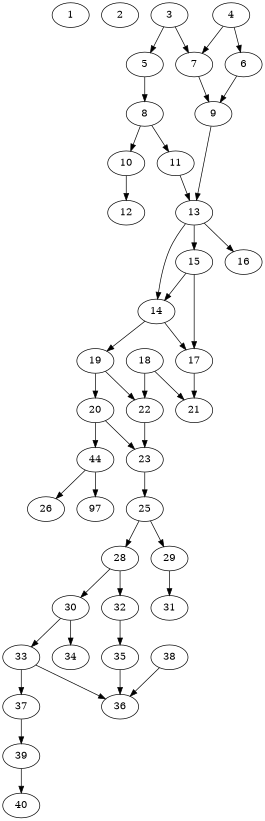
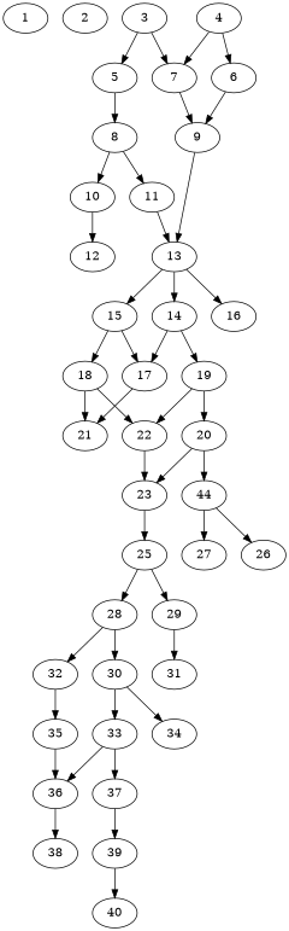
  digraph {
    node [alpha=0.12]
    1 [alpha=0.08 expect_size=10385408]
    2 [alpha=0.14 expect_size=15314944]
    3 [alpha=0.02 expect_size=21743616]
    5 [alpha=0.05 expect_size=30777344]
    7 [expect_size=7840768]
    4 [alpha=0.11 expect_size=19454976]
    6 [alpha=0.20 expect_size=26146816]
    8 [alpha=0.13 expect_size=39892992]
    9 [alpha=0.07 expect_size=38162432]
    10 [alpha=0.11 expect_size=21355520]
    11 [alpha=0.04 expect_size=34673664]
    13 [alpha=0.04 expect_size=39319552]
    12 [alpha=0.19 expect_size=6690816]
    14 [expect_size=43464704]
    15 [alpha=0.01 expect_size=23356416]
    16 [expect_size=36241408]
    17 [alpha=0.04 expect_size=35214336]
    19 [alpha=0.19 expect_size=47019008]
    18 [alpha=0.10 expect_size=16503808]
    21 [alpha=0.03 expect_size=43445248]
    20 [alpha=0.10 expect_size=17354752]
    22 [alpha=0.00 expect_size=51888128]
    23 [alpha=0.05 expect_size=49308672]
    n24 [alpha=0.15 expect_size=10850304 label=44]
    25 [alpha=0.16 expect_size=39932928]
    26 [alpha=0.06 expect_size=41296896]
-   27 [alpha=0.17 expect_size=21654528 label=97]
+   27 [alpha=0.17 expect_size=21654528]
    28 [alpha=0.03 expect_size=31057920]
    29 [alpha=0.03 expect_size=8162304]
    30 [alpha=0.09 expect_size=6564864]
    32 [alpha=0.08 expect_size=37929984]
    31 [alpha=0.08 expect_size=30501888]
    33 [alpha=0.02 expect_size=38922240]
    34 [expect_size=49980416]
    35 [alpha=0.10 expect_size=38129664]
    36 [alpha=0.01 expect_size=28905472]
    37 [alpha=0.05 expect_size=43212800]
    38 [alpha=0.14 expect_size=36464640]
    39 [alpha=0.20 expect_size=43311104]
    40 [alpha=0.11 expect_size=49487872]
    3 -> 5
    3 -> 7
    5 -> 8
    7 -> 9
    4 -> 7
    4 -> 6
    6 -> 9
    8 -> 10
    8 -> 11
    9 -> 13
    10 -> 12
    11 -> 13
    13 -> 14
    13 -> 15
    13 -> 16
    14 -> 17
    14 -> 19
    15 -> 17
-   15 -> 14
+   15 -> 18
    17 -> 21
    19 -> 20
    19 -> 22
    18 -> 21
    18 -> 22
    20 -> 23
    20 -> n24
    22 -> 23
    23 -> 25
    n24 -> 26
    n24 -> 27
    25 -> 28
    25 -> 29
    28 -> 30
    28 -> 32
    29 -> 31
    30 -> 33
    30 -> 34
    32 -> 35
    33 -> 36
    33 -> 37
    35 -> 36
-   38 -> 36
+   36 -> 38
    37 -> 39
    39 -> 40
  }
